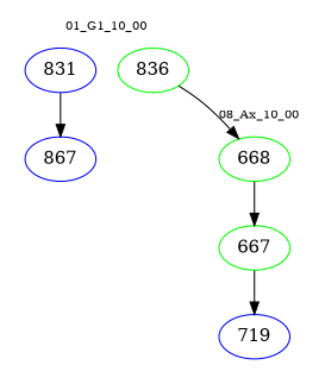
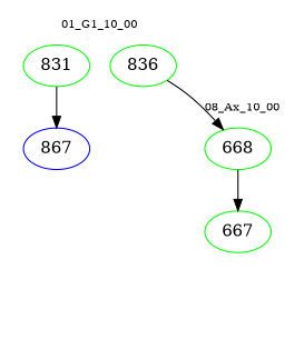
  digraph {
    node [color=green]
    edge [color=black]
    n1 [label=668]
    n2 [label=667]
-   n3 [color=blue label=719]
    n4 [label=836]
-   n5 [color=blue label=831]
+   n5 [label=831]
    n6 [color=blue label=867]
    subgraph cluster_1 {
      color=white
      fontsize=10
      label="08_Ax_10_00"
      n1
      n2
-     n3
    }
    subgraph cluster_2 {
      color=white
      fontsize=10
      label="01_G1_10_00"
      n4
      n5
      n6
    }
    n1 -> n2
-   n2 -> n3
    n4 -> n1
    n5 -> n6
  }
